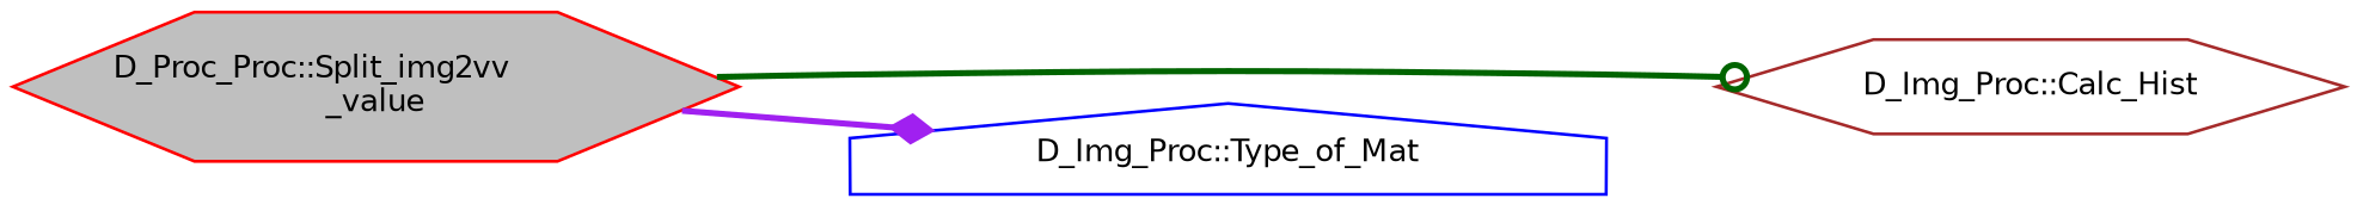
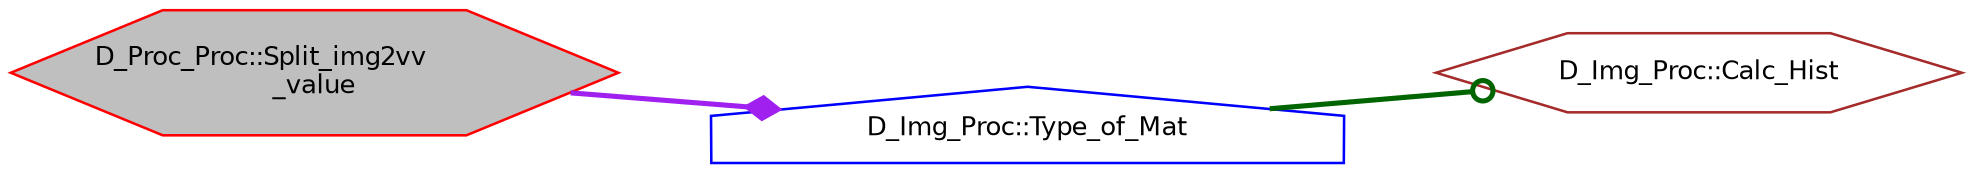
  digraph {
    rankdir=LR
    node [fillcolor=white fontname=Helvetica fontsize=10 shape=hexagon style=filled]
    edge [fontname=Helvetica fontsize=10 labelfontname=Helvetica labelfontsize=10 style=bold]
    n1 [color=red fillcolor=grey75 fontcolor=black height=0.2 label="D_Proc_Proc::Split_img2vv\l_value" width=0.4]
    n2 [color=brown height=0.2 label="D_Img_Proc::Calc_Hist" width=0.4]
    n3 [color=blue height=0.2 label="D_Img_Proc::Type_of_Mat" shape=house width=0.4]
-   n1 -> n2 [arrowhead=odot color=darkgreen]
+   n3 -> n2 [arrowhead=odot color=darkgreen]
    n1 -> n3 [arrowhead=diamond color=purple]
  }
